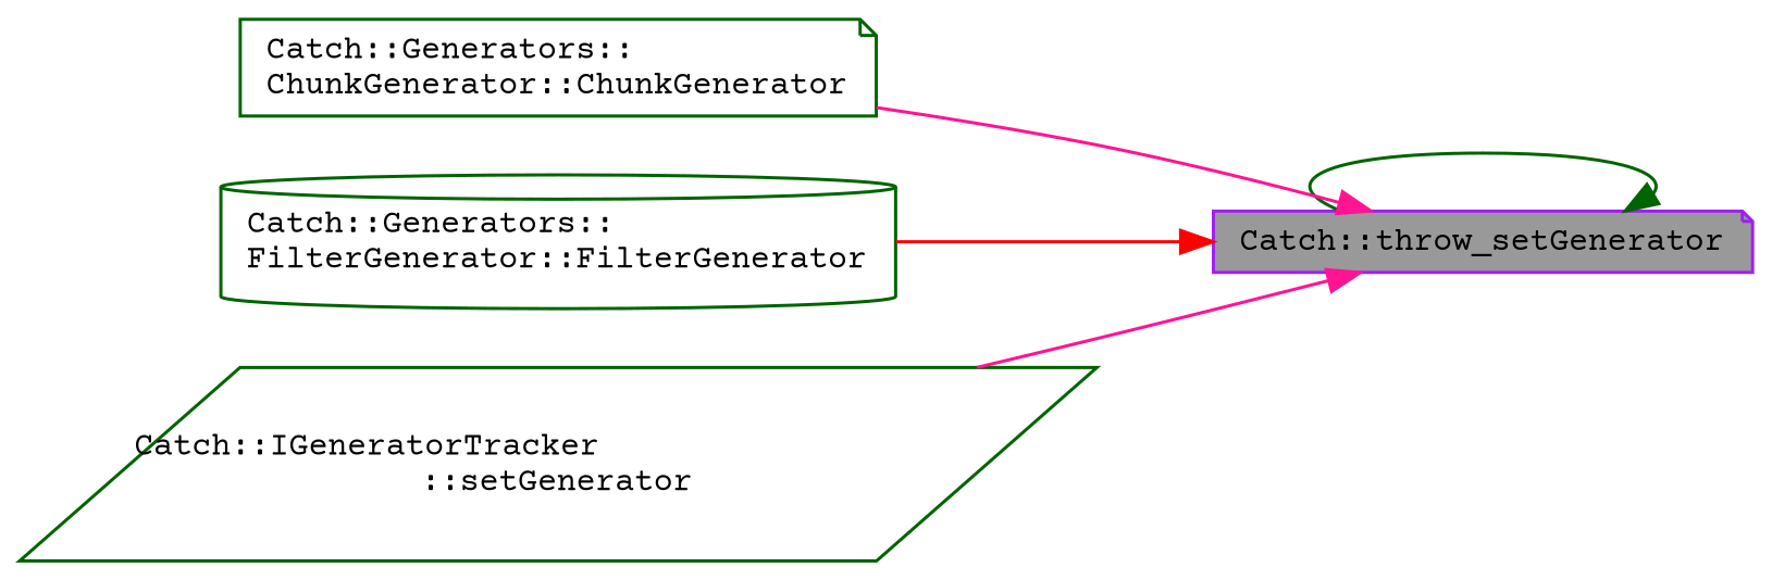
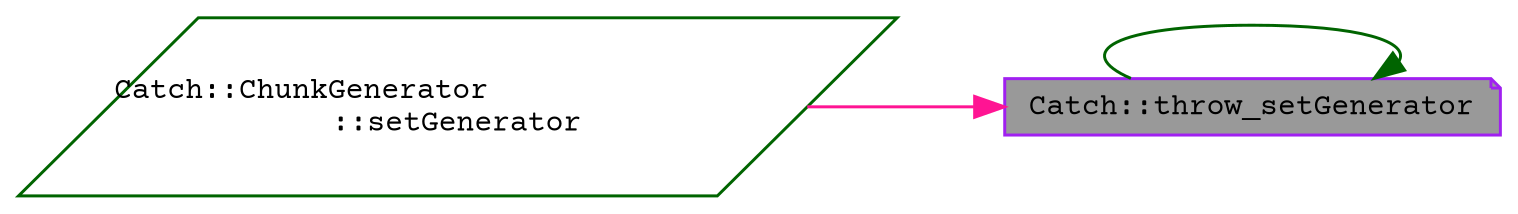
  digraph {
    fontname="Courier Prime"
    rankdir=RL
    node [color=darkgreen fillcolor=white fontname="Courier Prime" fontsize=10 shape=note style=filled]
    edge [color=deeppink dir=back fontname="Courier Prime" fontsize=10 labelfontname=Helvetica labelfontsize=10 style=solid]
    n1 [color=purple fillcolor=grey60 fontcolor=black height=0.2 label="Catch::throw_setGenerator" width=0.4]
-   n2 [height=0.2 label="Catch::Generators::\lChunkGenerator::ChunkGenerator" width=0.4]
-   n3 [height=0.2 label="Catch::Generators::\lFilterGenerator::FilterGenerator" shape=cylinder width=0.4]
-   n4 [height=0.2 label="Catch::IGeneratorTracker\l::setGenerator" shape=parallelogram width=0.4]
+   n4 [height=0.2 label="Catch::ChunkGenerator\l::setGenerator" shape=parallelogram width=0.4]
    n1 -> n1 [color=darkgreen]
-   n1 -> n2
-   n1 -> n3 [color=red]
    n1 -> n4
  }
